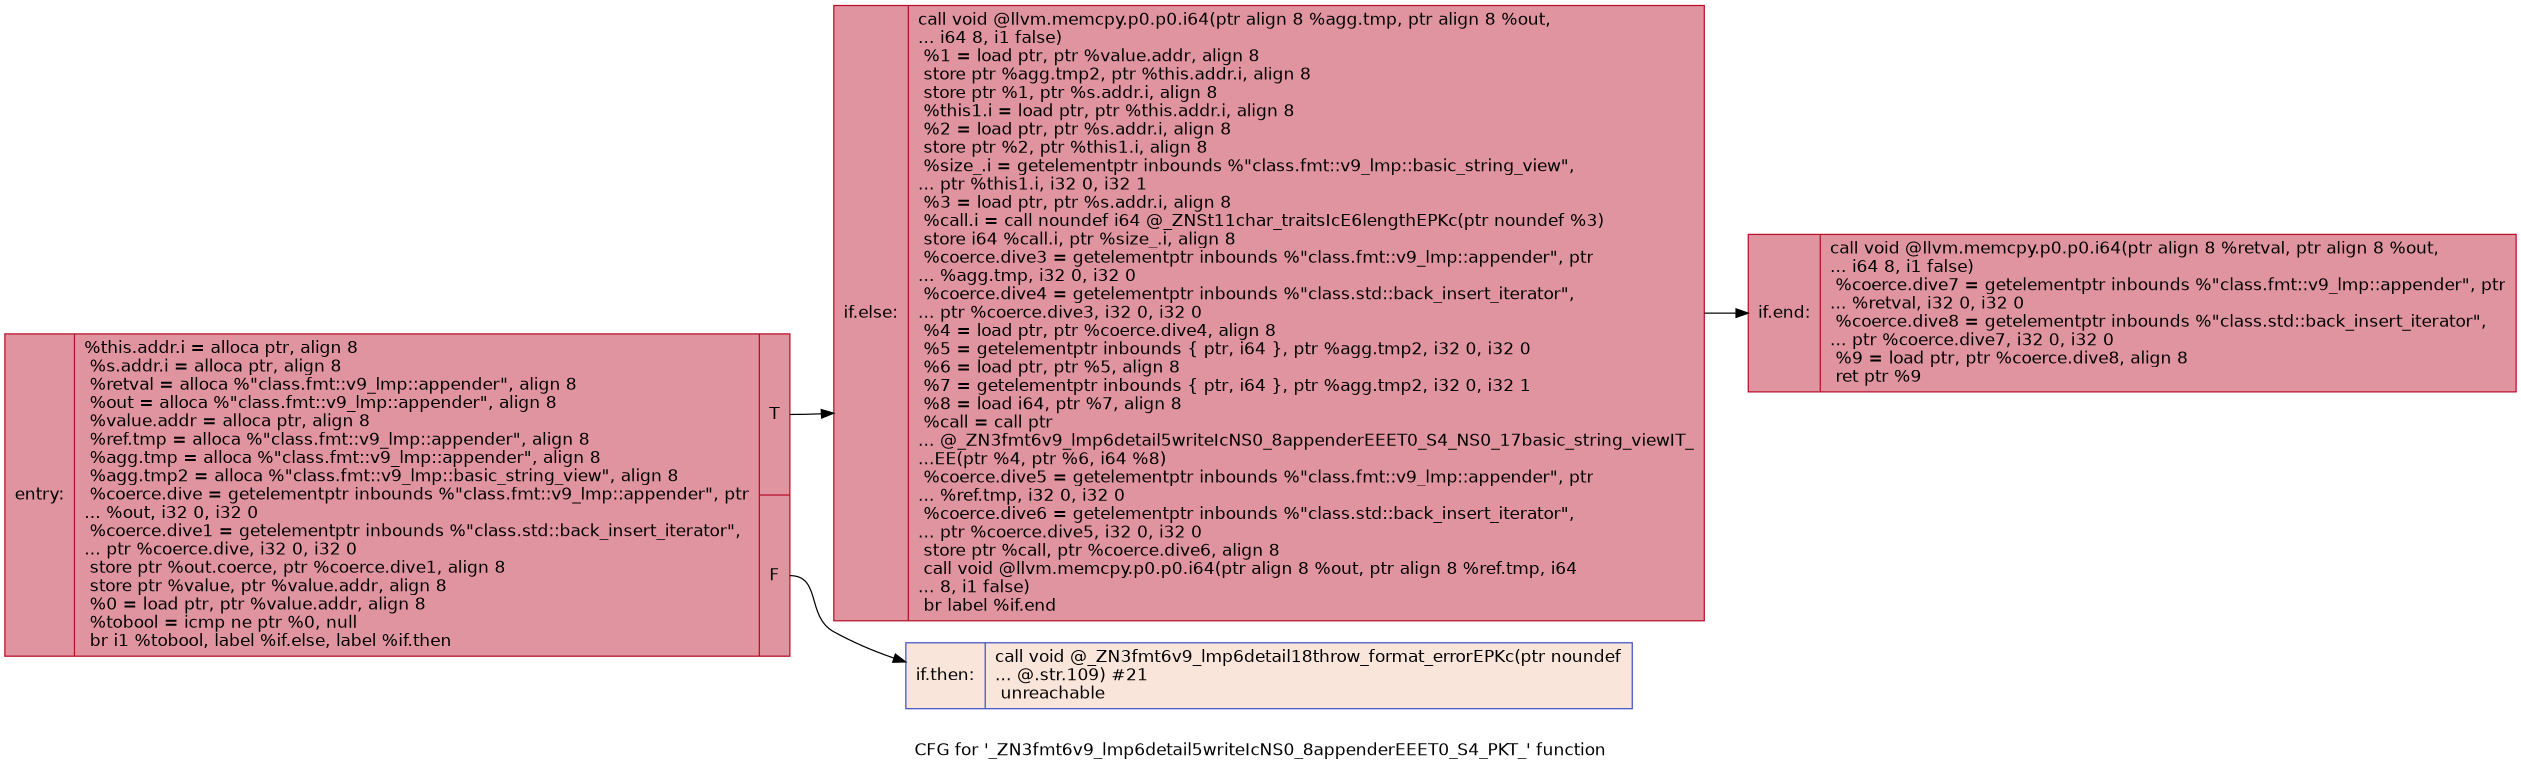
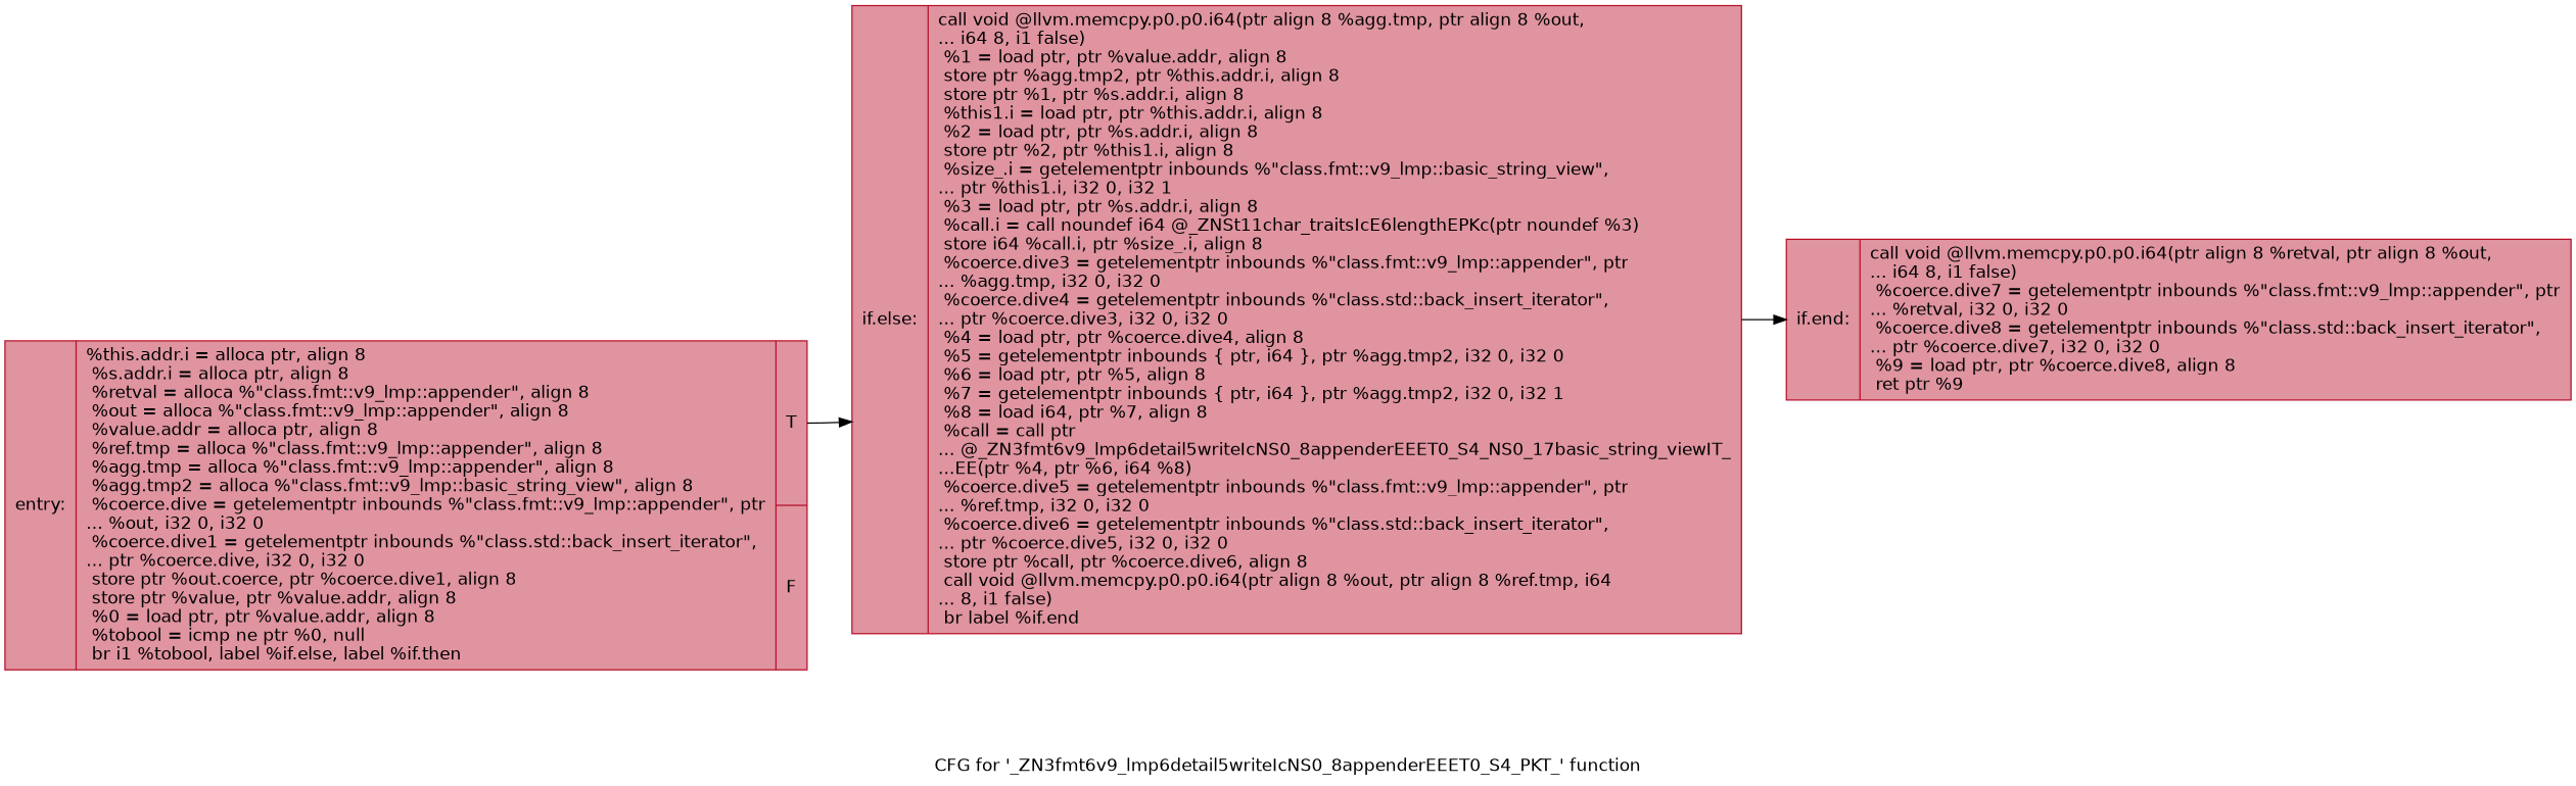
  digraph {
    label="CFG for '_ZN3fmt6v9_lmp6detail5writeIcNS0_8appenderEEET0_S4_PKT_' function"
    rankdir=LR
    fontname="DejaVu Sans"
    node [color="#b70d28ff" fillcolor="#b70d2870" fontname="DejaVu Sans" shape=record style=filled]
    edge [fontname="DejaVu Sans"]
    n1 [label="{entry:\l|  %this.addr.i = alloca ptr, align 8\l  %s.addr.i = alloca ptr, align 8\l  %retval = alloca %\"class.fmt::v9_lmp::appender\", align 8\l  %out = alloca %\"class.fmt::v9_lmp::appender\", align 8\l  %value.addr = alloca ptr, align 8\l  %ref.tmp = alloca %\"class.fmt::v9_lmp::appender\", align 8\l  %agg.tmp = alloca %\"class.fmt::v9_lmp::appender\", align 8\l  %agg.tmp2 = alloca %\"class.fmt::v9_lmp::basic_string_view\", align 8\l  %coerce.dive = getelementptr inbounds %\"class.fmt::v9_lmp::appender\", ptr\l... %out, i32 0, i32 0\l  %coerce.dive1 = getelementptr inbounds %\"class.std::back_insert_iterator\",\l... ptr %coerce.dive, i32 0, i32 0\l  store ptr %out.coerce, ptr %coerce.dive1, align 8\l  store ptr %value, ptr %value.addr, align 8\l  %0 = load ptr, ptr %value.addr, align 8\l  %tobool = icmp ne ptr %0, null\l  br i1 %tobool, label %if.else, label %if.then\l|{<s0>T|<s1>F}}"]
    n2 [label="{if.else:\l|  call void @llvm.memcpy.p0.p0.i64(ptr align 8 %agg.tmp, ptr align 8 %out,\l... i64 8, i1 false)\l  %1 = load ptr, ptr %value.addr, align 8\l  store ptr %agg.tmp2, ptr %this.addr.i, align 8\l  store ptr %1, ptr %s.addr.i, align 8\l  %this1.i = load ptr, ptr %this.addr.i, align 8\l  %2 = load ptr, ptr %s.addr.i, align 8\l  store ptr %2, ptr %this1.i, align 8\l  %size_.i = getelementptr inbounds %\"class.fmt::v9_lmp::basic_string_view\",\l... ptr %this1.i, i32 0, i32 1\l  %3 = load ptr, ptr %s.addr.i, align 8\l  %call.i = call noundef i64 @_ZNSt11char_traitsIcE6lengthEPKc(ptr noundef %3)\l  store i64 %call.i, ptr %size_.i, align 8\l  %coerce.dive3 = getelementptr inbounds %\"class.fmt::v9_lmp::appender\", ptr\l... %agg.tmp, i32 0, i32 0\l  %coerce.dive4 = getelementptr inbounds %\"class.std::back_insert_iterator\",\l... ptr %coerce.dive3, i32 0, i32 0\l  %4 = load ptr, ptr %coerce.dive4, align 8\l  %5 = getelementptr inbounds \{ ptr, i64 \}, ptr %agg.tmp2, i32 0, i32 0\l  %6 = load ptr, ptr %5, align 8\l  %7 = getelementptr inbounds \{ ptr, i64 \}, ptr %agg.tmp2, i32 0, i32 1\l  %8 = load i64, ptr %7, align 8\l  %call = call ptr\l... @_ZN3fmt6v9_lmp6detail5writeIcNS0_8appenderEEET0_S4_NS0_17basic_string_viewIT_\l...EE(ptr %4, ptr %6, i64 %8)\l  %coerce.dive5 = getelementptr inbounds %\"class.fmt::v9_lmp::appender\", ptr\l... %ref.tmp, i32 0, i32 0\l  %coerce.dive6 = getelementptr inbounds %\"class.std::back_insert_iterator\",\l... ptr %coerce.dive5, i32 0, i32 0\l  store ptr %call, ptr %coerce.dive6, align 8\l  call void @llvm.memcpy.p0.p0.i64(ptr align 8 %out, ptr align 8 %ref.tmp, i64\l... 8, i1 false)\l  br label %if.end\l}"]
-   n3 [color="#3d50c3ff" fillcolor="#f4c5ad70" label="{if.then:\l|  call void @_ZN3fmt6v9_lmp6detail18throw_format_errorEPKc(ptr noundef\l... @.str.109) #21\l  unreachable\l}"]
    n4 [label="{if.end:\l|  call void @llvm.memcpy.p0.p0.i64(ptr align 8 %retval, ptr align 8 %out,\l... i64 8, i1 false)\l  %coerce.dive7 = getelementptr inbounds %\"class.fmt::v9_lmp::appender\", ptr\l... %retval, i32 0, i32 0\l  %coerce.dive8 = getelementptr inbounds %\"class.std::back_insert_iterator\",\l... ptr %coerce.dive7, i32 0, i32 0\l  %9 = load ptr, ptr %coerce.dive8, align 8\l  ret ptr %9\l}"]
    n1 -> n2 [tailport=s0]
-   n1 -> n3 [tailport=s1]
    n2 -> n4
  }
